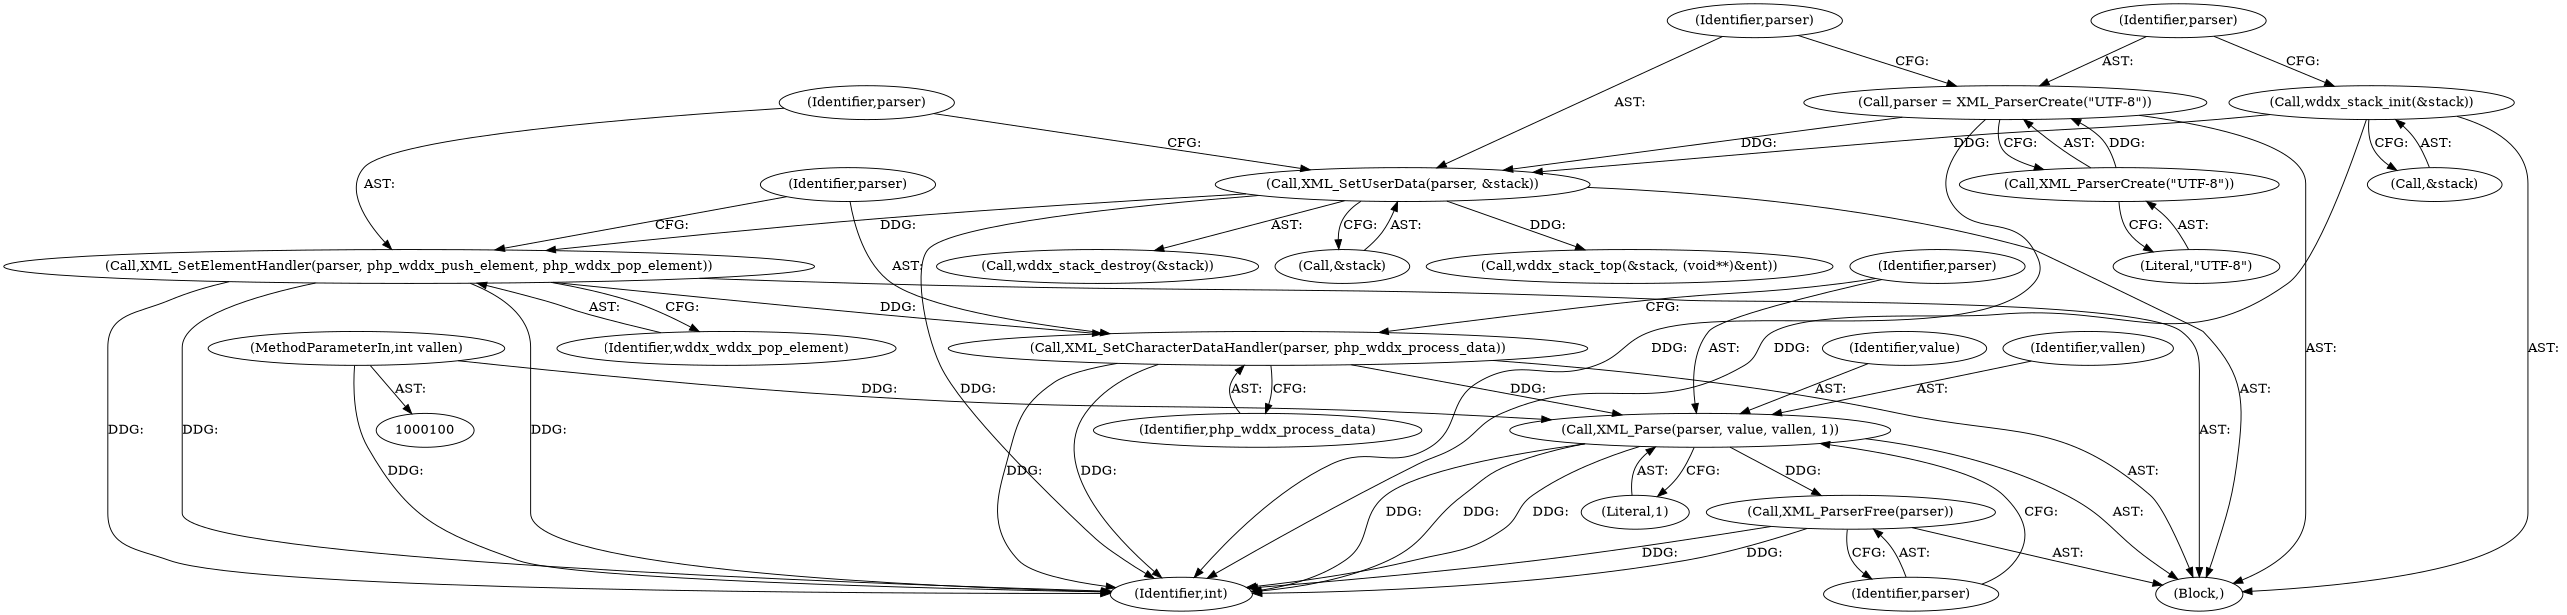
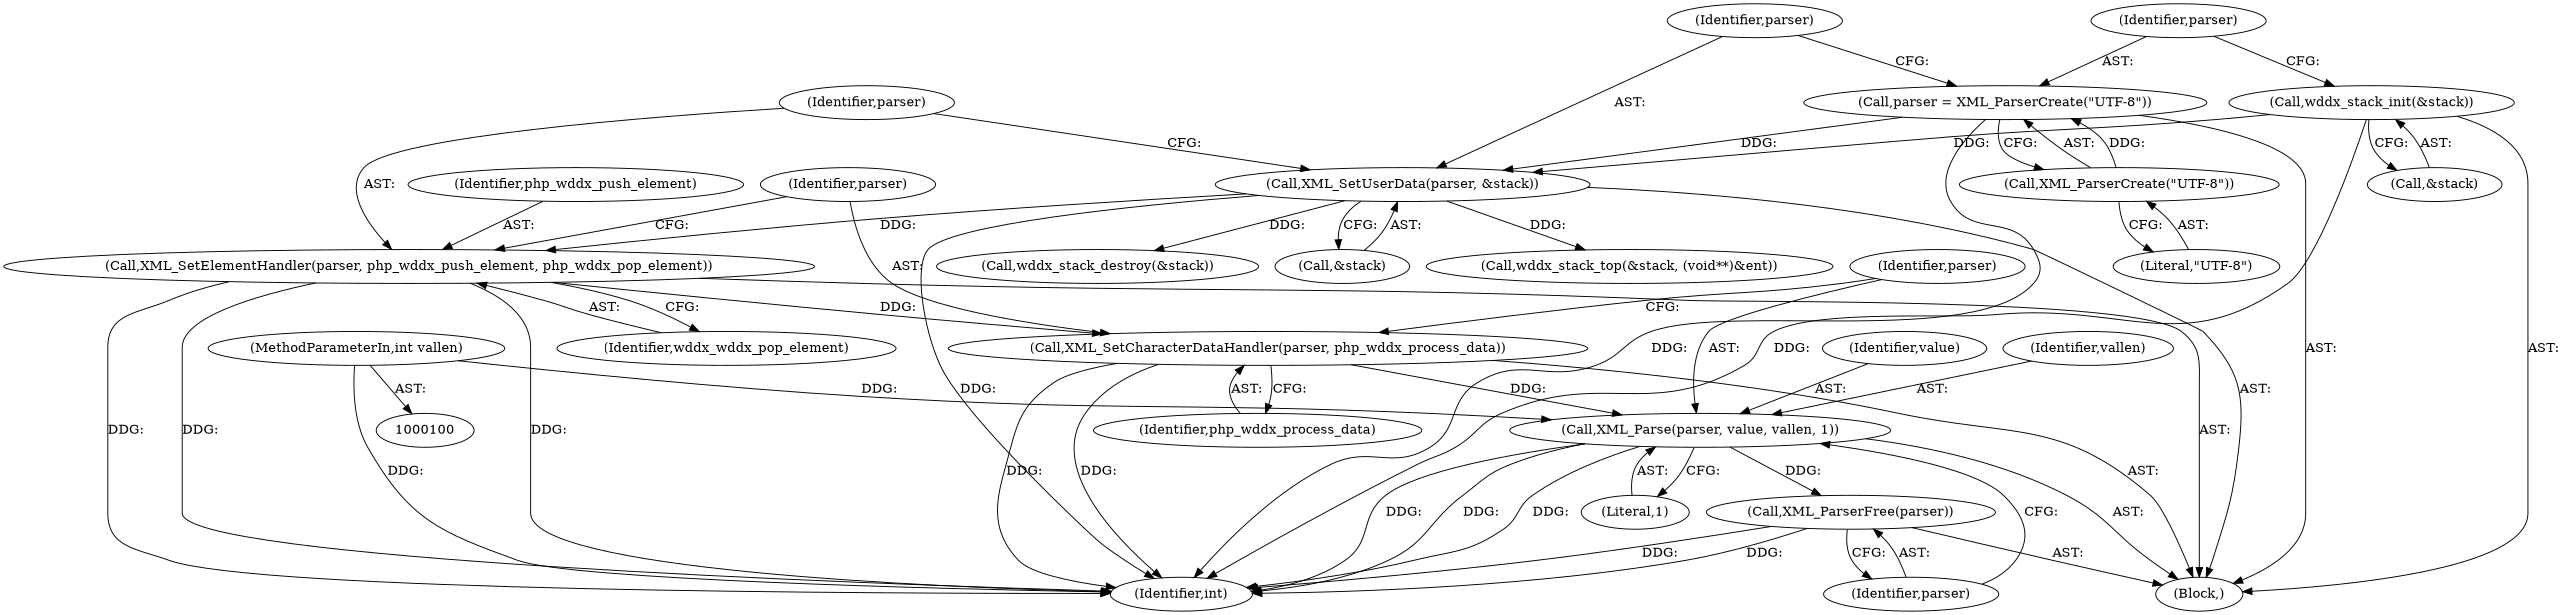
  digraph {
    n1 [label="(Call,XML_Parse(parser, value, vallen, 1))"]
    n2 [label="(Call,XML_ParserFree(parser))"]
    n3 [label="(Identifier,int)"]
    n4 [label="(Literal,1)"]
    n5 [label="(Block,)"]
    n6 [label="(Identifier,parser)"]
    n7 [label="(Call,XML_SetCharacterDataHandler(parser, php_wddx_process_data))"]
    n8 [label="(Identifier,php_wddx_process_data)"]
    n9 [label="(Call,XML_SetElementHandler(parser, php_wddx_push_element, php_wddx_pop_element))"]
    n10 [label="(Identifier,wddx_wddx_pop_element)"]
    n11 [label="(Call,XML_SetUserData(parser, &stack))"]
    n12 [label="(Call,&stack)"]
    n13 [label="(Call,wddx_stack_top(&stack, (void**)&ent))"]
    n14 [label="(Call,wddx_stack_destroy(&stack))"]
    n15 [label="(Call,parser = XML_ParserCreate(\"UTF-8\"))"]
    n16 [label="(Call,XML_ParserCreate(\"UTF-8\"))"]
    n17 [label="(Literal,\"UTF-8\")"]
    n18 [label="(Call,wddx_stack_init(&stack))"]
    n19 [label="(Call,&stack)"]
    n20 [label="(MethodParameterIn,int vallen)"]
    1000100
    n22 [label="(Identifier,vallen)"]
    n23 [label="(Identifier,parser)"]
    n24 [label="(Identifier,parser)"]
    n25 [label="(Identifier,parser)"]
    n26 [label="(Identifier,value)"]
    n27 [label="(Identifier,parser)"]
+   n28 [label="(Identifier,php_wddx_push_element)"]
    n29 [label="(Identifier,parser)"]
    n1 -> n2 [label="DDG: "]
    n1 -> n3 [label="DDG: "]
    n1 -> n3 [label="DDG: "]
    n1 -> n3 [label="DDG: "]
    n1 -> n4 [label="CFG: "]
    n1 -> n5 [label="AST: "]
    n2 -> n3 [label="DDG: "]
    n2 -> n3 [label="DDG: "]
    n2 -> n5 [label="AST: "]
    n2 -> n6 [label="CFG: "]
    n4 -> n1 [label="AST: "]
    n6 -> n1 [label="CFG: "]
    n6 -> n2 [label="AST: "]
    n7 -> n1 [label="DDG: "]
    n7 -> n3 [label="DDG: "]
    n7 -> n3 [label="DDG: "]
    n7 -> n5 [label="AST: "]
    n7 -> n8 [label="CFG: "]
    n8 -> n7 [label="AST: "]
    n9 -> n3 [label="DDG: "]
    n9 -> n3 [label="DDG: "]
    n9 -> n3 [label="DDG: "]
    n9 -> n5 [label="AST: "]
    n9 -> n7 [label="DDG: "]
    n9 -> n10 [label="CFG: "]
    n10 -> n9 [label="AST: "]
    n11 -> n3 [label="DDG: "]
    n11 -> n5 [label="AST: "]
    n11 -> n9 [label="DDG: "]
    n11 -> n12 [label="CFG: "]
    n11 -> n13 [label="DDG: "]
-   n11 -> n14 [label="AST: "]
+   n11 -> n14 [label="DDG: "]
    n12 -> n11 [label="AST: "]
    n15 -> n3 [label="DDG: "]
    n15 -> n5 [label="AST: "]
    n15 -> n11 [label="DDG: "]
    n15 -> n16 [label="CFG: "]
    n16 -> n15 [label="AST: "]
    n16 -> n15 [label="DDG: "]
    n16 -> n17 [label="CFG: "]
    n17 -> n16 [label="AST: "]
    n18 -> n3 [label="DDG: "]
    n18 -> n5 [label="AST: "]
    n18 -> n11 [label="DDG: "]
    n18 -> n19 [label="CFG: "]
    n19 -> n18 [label="AST: "]
    n20 -> n1 [label="DDG: "]
    n20 -> n3 [label="DDG: "]
    n20 -> 1000100 [label="AST: "]
    n22 -> n1 [label="AST: "]
    n23 -> n11 [label="AST: "]
    n23 -> n15 [label="CFG: "]
    n24 -> n7 [label="AST: "]
    n24 -> n9 [label="CFG: "]
    n25 -> n15 [label="AST: "]
    n25 -> n18 [label="CFG: "]
    n26 -> n1 [label="AST: "]
    n27 -> n1 [label="AST: "]
    n27 -> n7 [label="CFG: "]
+   n28 -> n9 [label="AST: "]
    n29 -> n9 [label="AST: "]
    n29 -> n11 [label="CFG: "]
  }
